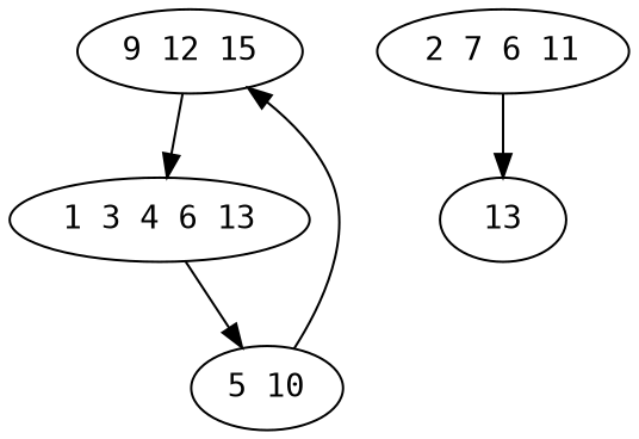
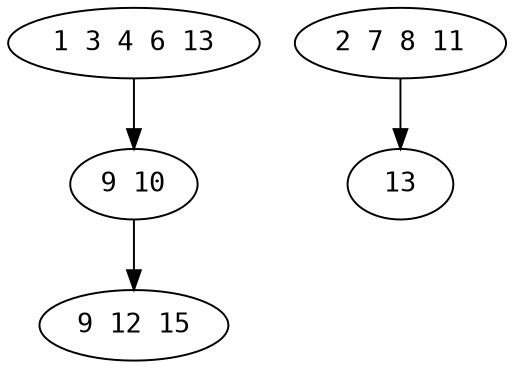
  digraph {
    fontname="DejaVu Sans Mono"
    node [fontname="DejaVu Sans Mono"]
    edge [fontname="DejaVu Sans Mono"]
    n1 [label="9 12 15"]
    n2 [label="1 3 4 6 13"]
-   n3 [label="5 10"]
-   n4 [label="2 7 6 11"]
+   n3 [label="9 10"]
+   n4 [label="2 7 8 11"]
    n5 [label=13]
-   n1 -> n2
    n2 -> n3
    n3 -> n1
    n4 -> n5
  }
